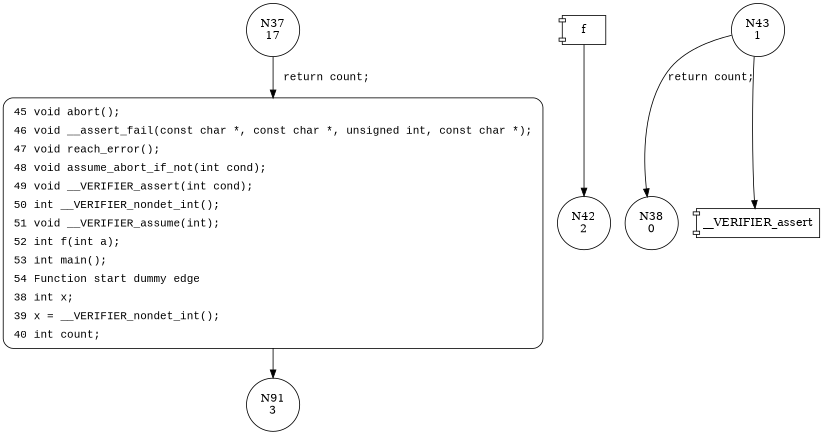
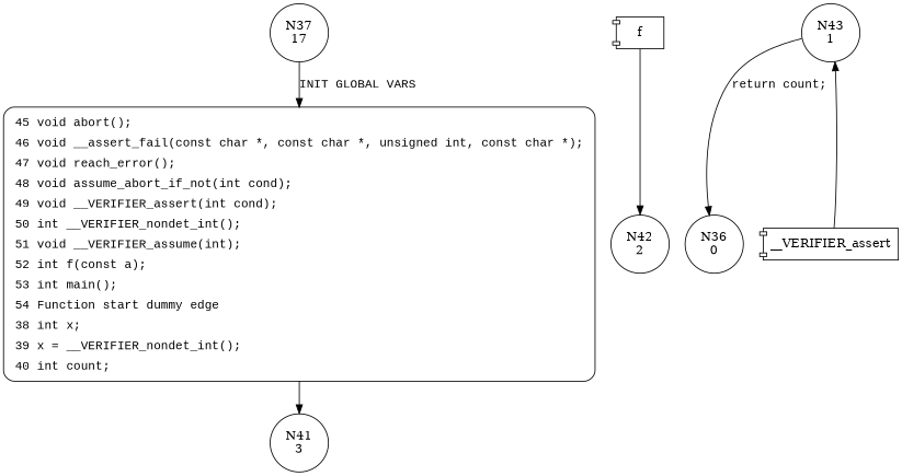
  digraph {
    node [shape=circle]
    edge [fontname="Courier New"]
    n1 [label="N37\n17"]
-   n2 [fillcolor=white fontname="Courier New" label=<<table border="0" cellborder="0" cellpadding="3" bgcolor="white"><tr><td align="right">45</td><td align="left">void abort();</td></tr><tr><td align="right">46</td><td align="left">void __assert_fail(const char *, const char *, unsigned int, const char *);</td></tr><tr><td align="right">47</td><td align="left">void reach_error();</td></tr><tr><td align="right">48</td><td align="left">void assume_abort_if_not(int cond);</td></tr><tr><td align="right">49</td><td align="left">void __VERIFIER_assert(int cond);</td></tr><tr><td align="right">50</td><td align="left">int __VERIFIER_nondet_int();</td></tr><tr><td align="right">51</td><td align="left">void __VERIFIER_assume(int);</td></tr><tr><td align="right">52</td><td align="left">int f(int a);</td></tr><tr><td align="right">53</td><td align="left">int main();</td></tr><tr><td align="right">54</td><td align="left">Function start dummy edge</td></tr><tr><td align="right">38</td><td align="left">int x;</td></tr><tr><td align="right">39</td><td align="left">x = __VERIFIER_nondet_int();</td></tr><tr><td align="right">40</td><td align="left">int count;</td></tr></table>> penwidth=1 shape=Mrecord style="filled,bold"]
-   n3 [label="N91\n3"]
+   n2 [fillcolor=white fontname="Courier New" label=<<table border="0" cellborder="0" cellpadding="3" bgcolor="white"><tr><td align="right">45</td><td align="left">void abort();</td></tr><tr><td align="right">46</td><td align="left">void __assert_fail(const char *, const char *, unsigned int, const char *);</td></tr><tr><td align="right">47</td><td align="left">void reach_error();</td></tr><tr><td align="right">48</td><td align="left">void assume_abort_if_not(int cond);</td></tr><tr><td align="right">49</td><td align="left">void __VERIFIER_assert(int cond);</td></tr><tr><td align="right">50</td><td align="left">int __VERIFIER_nondet_int();</td></tr><tr><td align="right">51</td><td align="left">void __VERIFIER_assume(int);</td></tr><tr><td align="right">52</td><td align="left">int f(const a);</td></tr><tr><td align="right">53</td><td align="left">int main();</td></tr><tr><td align="right">54</td><td align="left">Function start dummy edge</td></tr><tr><td align="right">38</td><td align="left">int x;</td></tr><tr><td align="right">39</td><td align="left">x = __VERIFIER_nondet_int();</td></tr><tr><td align="right">40</td><td align="left">int count;</td></tr></table>> penwidth=1 shape=Mrecord style="filled,bold"]
+   n3 [label="N41\n3"]
    n4 [label="N42\n2"]
    n5 [label=f shape=component]
    n6 [label="N43\n1"]
-   n7 [label="N38\n0"]
+   n7 [label="N36\n0"]
    n8 [label=__VERIFIER_assert shape=component]
-   n1 -> n2 [label="return count;"]
+   n1 -> n2 [label="INIT GLOBAL VARS"]
    n2 -> n3 [fontname=""]
    n5 -> n4
    n6 -> n7 [label="return count;"]
-   n6 -> n8
+   n8 -> n6
  }
